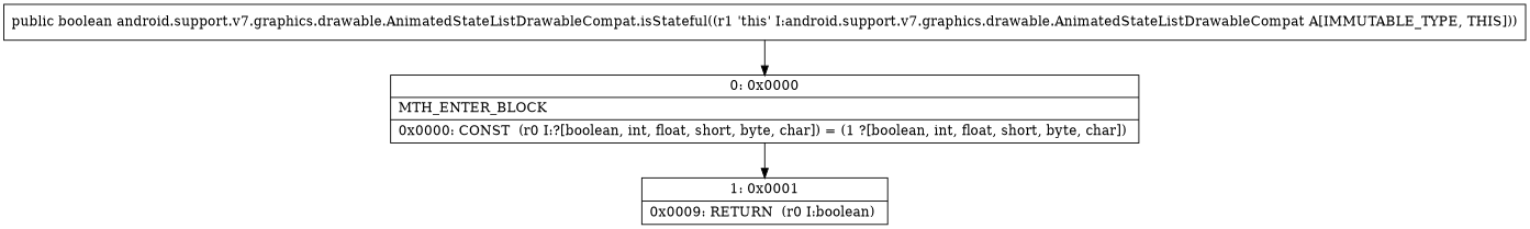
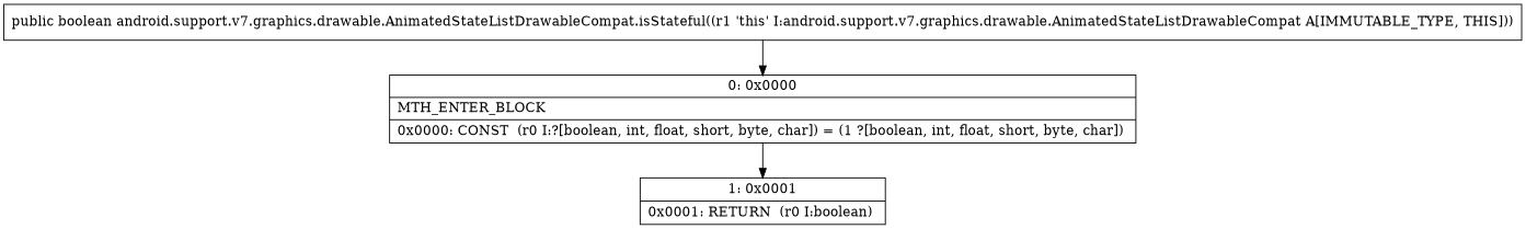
  digraph {
    node [shape=record]
    n1 [label="{0\:\ 0x0000|MTH_ENTER_BLOCK\l|0x0000: CONST  (r0 I:?[boolean, int, float, short, byte, char]) = (1 ?[boolean, int, float, short, byte, char]) \l}"]
-   n2 [label="{1\:\ 0x0001|0x0009: RETURN  (r0 I:boolean) \l}"]
+   n2 [label="{1\:\ 0x0001|0x0001: RETURN  (r0 I:boolean) \l}"]
    n3 [label="{public boolean android.support.v7.graphics.drawable.AnimatedStateListDrawableCompat.isStateful((r1 'this' I:android.support.v7.graphics.drawable.AnimatedStateListDrawableCompat A[IMMUTABLE_TYPE, THIS])) }"]
    n1 -> n2
    n3 -> n1
  }
